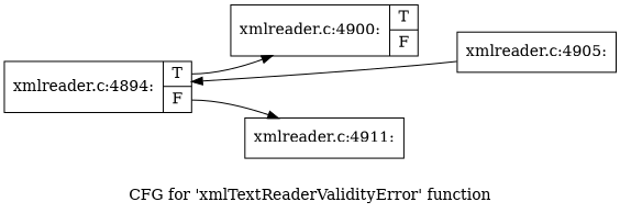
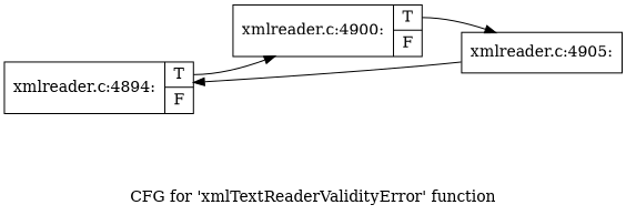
  digraph {
    label="CFG for 'xmlTextReaderValidityError' function"
    rankdir=LR
    node [shape=record]
    edge [tailport=s0]
    n1 [label="{xmlreader.c:4894:|{<s0>T|<s1>F}}"]
    n2 [label="{xmlreader.c:4900:|{<s0>T|<s1>F}}"]
-   n3 [label="{xmlreader.c:4911:}"]
    n4 [label="{xmlreader.c:4905:}"]
    n1 -> n2
-   n1 -> n3 [tailport=s1]
+   n2 -> n4
    n4 -> n1
  }
